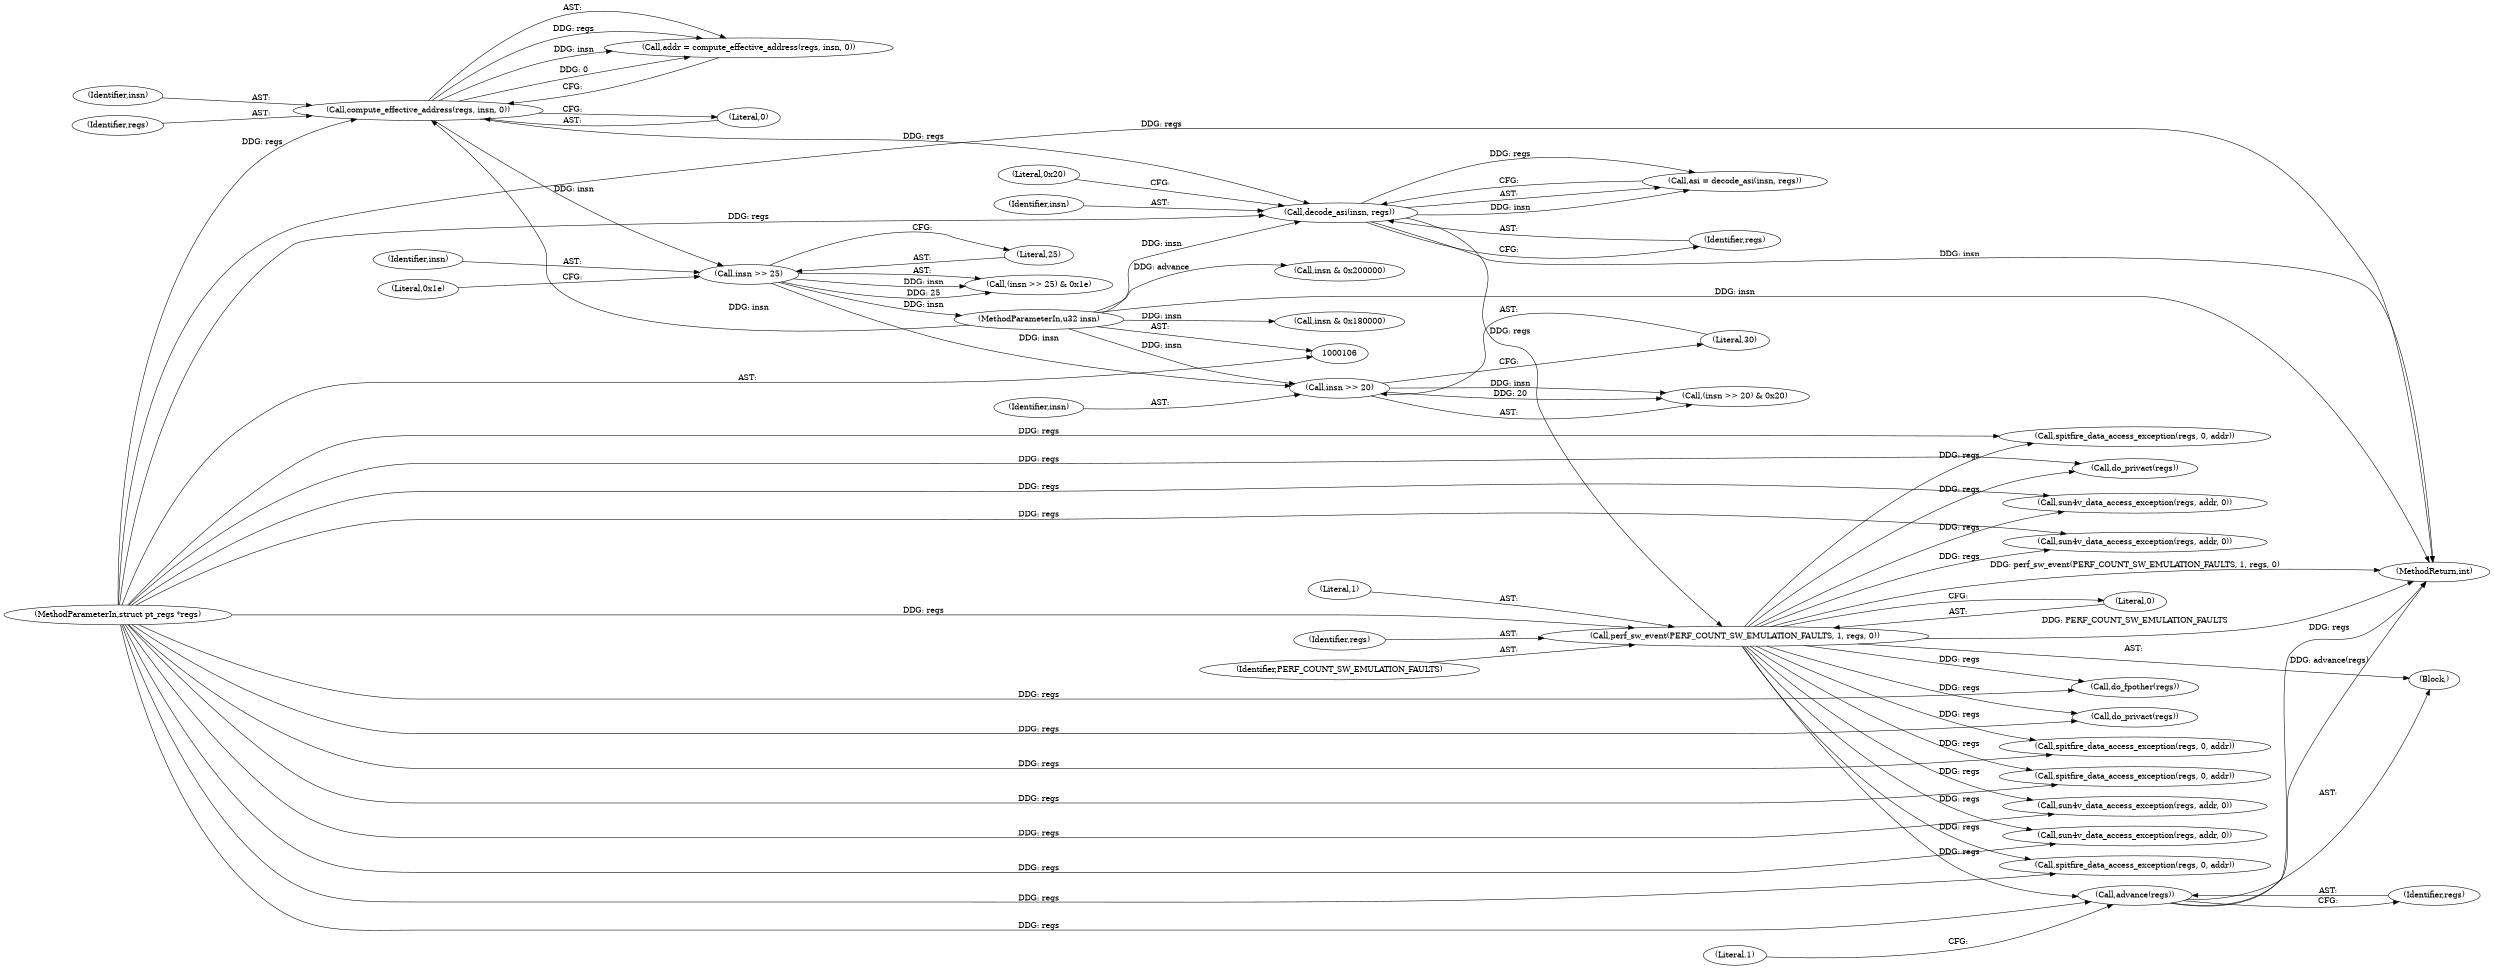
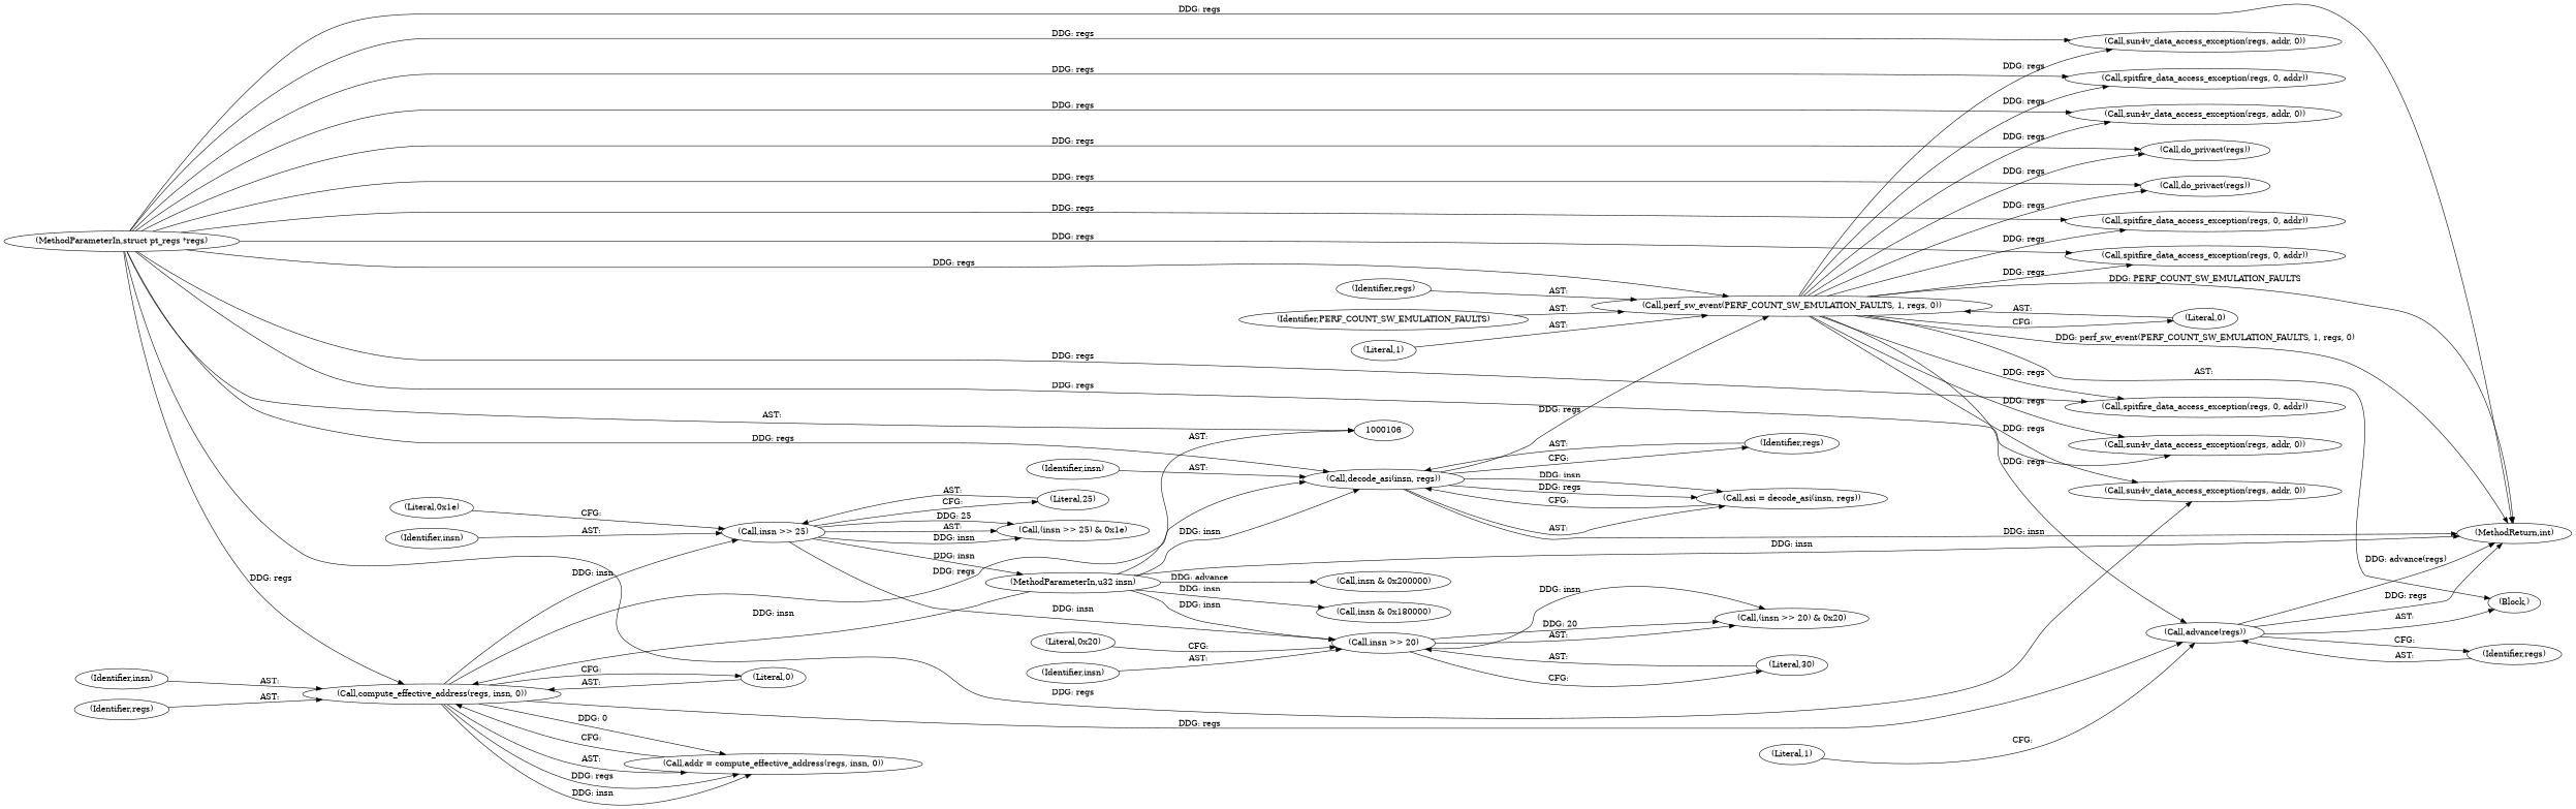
  digraph {
    rankdir=LR
    n1 [label="(Call,advance(regs))"]
    n2 [label="(Identifier,regs)"]
    n3 [label="(MethodReturn,int)"]
    n4 [label="(Block,)"]
    n5 [label="(Call,perf_sw_event(PERF_COUNT_SW_EMULATION_FAULTS, 1, regs, 0))"]
    n6 [label="(Call,spitfire_data_access_exception(regs, 0, addr))"]
    n7 [label="(Call,sun4v_data_access_exception(regs, addr, 0))"]
    n8 [label="(Call,sun4v_data_access_exception(regs, addr, 0))"]
-   n9 [label="(Call,do_fpother(regs))"]
    n10 [label="(Call,do_privact(regs))"]
    n11 [label="(Literal,0)"]
    n12 [label="(Call,spitfire_data_access_exception(regs, 0, addr))"]
    n13 [label="(Call,spitfire_data_access_exception(regs, 0, addr))"]
    n14 [label="(Call,sun4v_data_access_exception(regs, addr, 0))"]
    n15 [label="(Call,sun4v_data_access_exception(regs, addr, 0))"]
    n16 [label="(Call,spitfire_data_access_exception(regs, 0, addr))"]
    n17 [label="(Call,do_privact(regs))"]
    n18 [label="(Call,decode_asi(insn, regs))"]
    n19 [label="(Call,asi = decode_asi(insn, regs))"]
    n20 [label="(Identifier,regs)"]
    n21 [label="(Call,insn & 0x200000)"]
    n22 [label="(Call,insn >> 20)"]
    n23 [label="(Literal,30)"]
    n24 [label="(Call,(insn >> 20) & 0x20)"]
    n25 [label="(Call,insn >> 25)"]
    n26 [label="(Call,(insn >> 25) & 0x1e)"]
    n27 [label="(Literal,25)"]
    n28 [label="(MethodParameterIn,u32 insn)"]
    n29 [label="(Call,compute_effective_address(regs, insn, 0))"]
    n30 [label="(Literal,0)"]
    n31 [label="(Call,addr = compute_effective_address(regs, insn, 0))"]
    n32 [label="(MethodParameterIn,struct pt_regs *regs)"]
    1000106
    n34 [label="(Call,insn & 0x180000)"]
    n35 [label="(Literal,1)"]
    n36 [label="(Identifier,insn)"]
    n37 [label="(Identifier,insn)"]
    n38 [label="(Literal,0x20)"]
    n39 [label="(Literal,0x1e)"]
    n40 [label="(Identifier,insn)"]
    n41 [label="(Identifier,regs)"]
    n42 [label="(Identifier,regs)"]
    n43 [label="(Identifier,PERF_COUNT_SW_EMULATION_FAULTS)"]
    n44 [label="(Literal,1)"]
    n45 [label="(Identifier,insn)"]
    n1 -> n2 [label="CFG: "]
    n1 -> n3 [label="DDG: advance(regs)"]
    n1 -> n3 [label="DDG: regs"]
    n1 -> n4 [label="AST: "]
    n2 -> n1 [label="AST: "]
    n5 -> n1 [label="DDG: regs"]
    n5 -> n3 [label="DDG: PERF_COUNT_SW_EMULATION_FAULTS"]
    n5 -> n3 [label="DDG: perf_sw_event(PERF_COUNT_SW_EMULATION_FAULTS, 1, regs, 0)"]
    n5 -> n4 [label="AST: "]
    n5 -> n6 [label="DDG: regs"]
    n5 -> n7 [label="DDG: regs"]
    n5 -> n8 [label="DDG: regs"]
-   n5 -> n9 [label="DDG: regs"]
    n5 -> n10 [label="DDG: regs"]
    n5 -> n11 [label="CFG: "]
    n5 -> n12 [label="DDG: regs"]
    n5 -> n13 [label="DDG: regs"]
    n5 -> n14 [label="DDG: regs"]
    n5 -> n15 [label="DDG: regs"]
    n5 -> n16 [label="DDG: regs"]
    n5 -> n17 [label="DDG: regs"]
    n11 -> n5 [label="AST: "]
    n18 -> n3 [label="DDG: insn"]
    n18 -> n5 [label="DDG: regs"]
    n18 -> n19 [label="AST: "]
    n18 -> n19 [label="DDG: insn"]
    n18 -> n19 [label="DDG: regs"]
    n18 -> n20 [label="CFG: "]
    n19 -> n18 [label="CFG: "]
    n20 -> n18 [label="AST: "]
    n22 -> n23 [label="CFG: "]
    n22 -> n24 [label="AST: "]
    n22 -> n24 [label="DDG: insn"]
    n22 -> n24 [label="DDG: 20"]
    n23 -> n22 [label="AST: "]
    n25 -> n22 [label="DDG: insn"]
    n25 -> n26 [label="AST: "]
    n25 -> n26 [label="DDG: insn"]
    n25 -> n26 [label="DDG: 25"]
    n25 -> n27 [label="CFG: "]
    n25 -> n28 [label="DDG: insn"]
    n27 -> n25 [label="AST: "]
    n28 -> n3 [label="DDG: insn"]
    n28 -> n18 [label="DDG: insn"]
    n28 -> n21 [label="DDG: advance"]
    n28 -> n22 [label="DDG: insn"]
    n28 -> n29 [label="DDG: insn"]
    n28 -> 1000106 [label="AST: "]
    n28 -> n34 [label="DDG: insn"]
    n29 -> n18 [label="DDG: regs"]
    n29 -> n25 [label="DDG: insn"]
    n29 -> n30 [label="CFG: "]
    n29 -> n31 [label="AST: "]
    n29 -> n31 [label="DDG: regs"]
    n29 -> n31 [label="DDG: insn"]
    n29 -> n31 [label="DDG: 0"]
    n30 -> n29 [label="AST: "]
    n31 -> n29 [label="CFG: "]
-   n32 -> n1 [label="DDG: regs"]
+   n29 -> n1 [label="DDG: regs"]
    n32 -> n3 [label="DDG: regs"]
    n32 -> n5 [label="DDG: regs"]
    n32 -> n6 [label="DDG: regs"]
    n32 -> n7 [label="DDG: regs"]
    n32 -> n8 [label="DDG: regs"]
-   n32 -> n9 [label="DDG: regs"]
    n32 -> n10 [label="DDG: regs"]
    n32 -> n12 [label="DDG: regs"]
    n32 -> n13 [label="DDG: regs"]
    n32 -> n14 [label="DDG: regs"]
    n32 -> n15 [label="DDG: regs"]
    n32 -> n16 [label="DDG: regs"]
    n32 -> n17 [label="DDG: regs"]
    n32 -> n18 [label="DDG: regs"]
    n32 -> n29 [label="DDG: regs"]
    n32 -> 1000106 [label="AST: "]
    n35 -> n1 [label="CFG: "]
    n36 -> n22 [label="AST: "]
    n37 -> n29 [label="AST: "]
-   n38 -> n18 [label="CFG: "]
+   n38 -> n22 [label="CFG: "]
    n39 -> n25 [label="CFG: "]
    n40 -> n25 [label="AST: "]
    n41 -> n29 [label="AST: "]
    n42 -> n5 [label="AST: "]
    n43 -> n5 [label="AST: "]
    n44 -> n5 [label="AST: "]
    n45 -> n18 [label="AST: "]
  }
